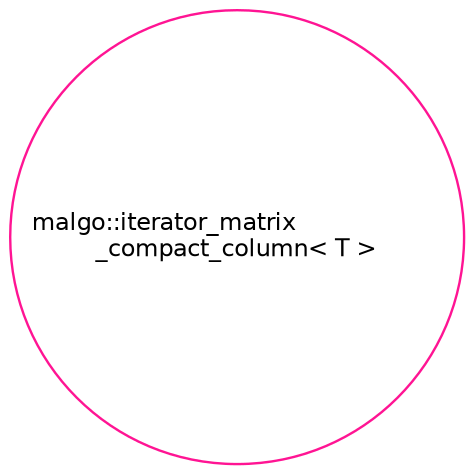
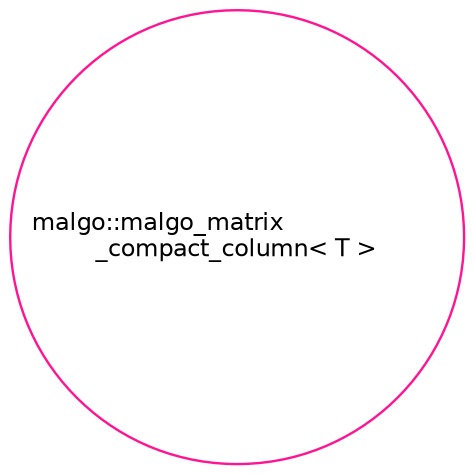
  digraph {
    rankdir=LR
-   n1 [color=deeppink fillcolor=white fontname=Helvetica fontsize=10 height=0.2 label="malgo::iterator_matrix\l_compact_column\< T \>" shape=circle style=filled width=0.4]
+   n1 [color=deeppink fillcolor=white fontname=Helvetica fontsize=10 height=0.2 label="malgo::malgo_matrix\l_compact_column\< T \>" shape=circle style=filled width=0.4]
  }
